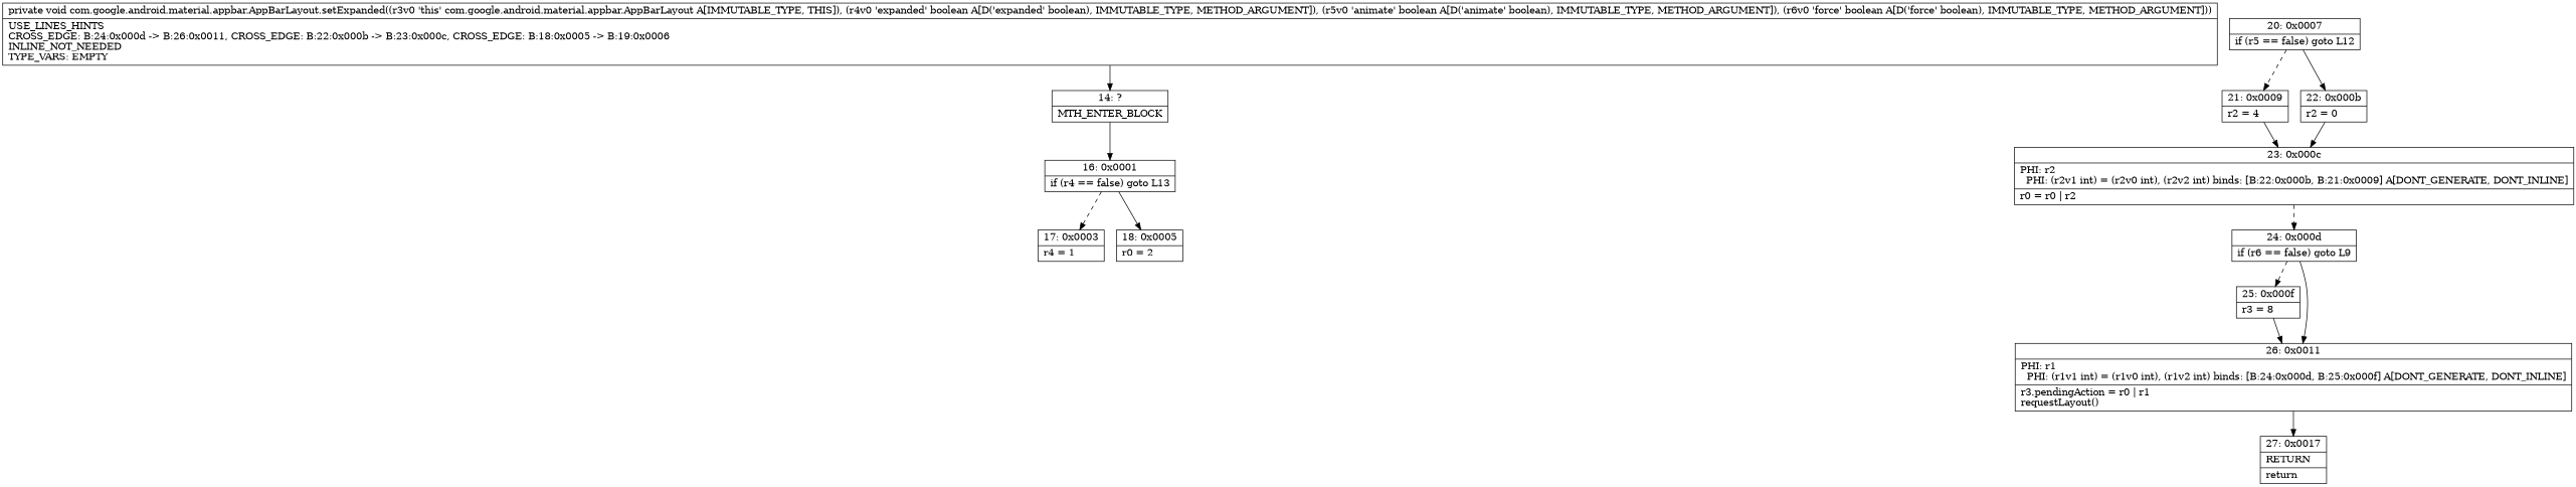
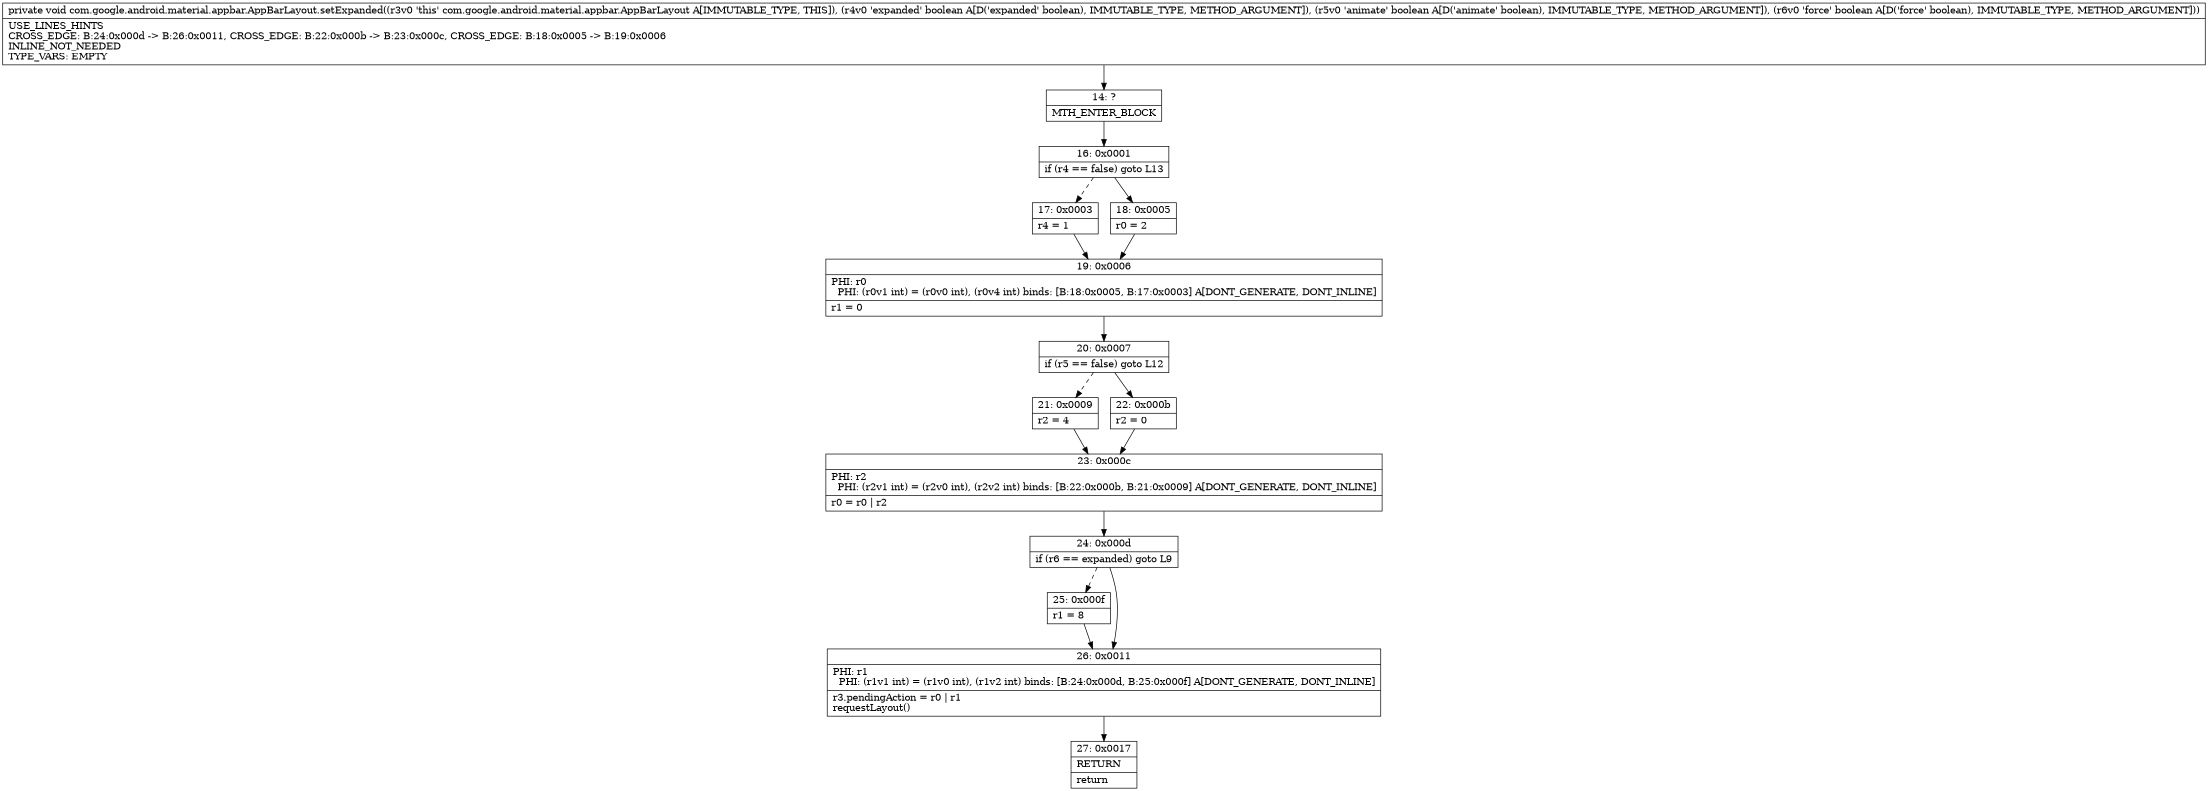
  digraph {
    node [shape=record]
    n1 [label="{14\:\ ?|MTH_ENTER_BLOCK\l}"]
    n2 [label="{16\:\ 0x0001|if (r4 == false) goto L13\l}"]
    n3 [label="{17\:\ 0x0003|r4 = 1\l}"]
    n4 [label="{18\:\ 0x0005|r0 = 2\l}"]
+   n5 [label="{19\:\ 0x0006|PHI: r0 \l  PHI: (r0v1 int) = (r0v0 int), (r0v4 int) binds: [B:18:0x0005, B:17:0x0003] A[DONT_GENERATE, DONT_INLINE]\l|r1 = 0\l}"]
    n6 [label="{20\:\ 0x0007|if (r5 == false) goto L12\l}"]
    n7 [label="{21\:\ 0x0009|r2 = 4\l}"]
    n8 [label="{22\:\ 0x000b|r2 = 0\l}"]
    n9 [label="{23\:\ 0x000c|PHI: r2 \l  PHI: (r2v1 int) = (r2v0 int), (r2v2 int) binds: [B:22:0x000b, B:21:0x0009] A[DONT_GENERATE, DONT_INLINE]\l|r0 = r0 \| r2\l}"]
-   n10 [label="{24\:\ 0x000d|if (r6 == false) goto L9\l}"]
-   n11 [label="{25\:\ 0x000f|r3 = 8\l}"]
+   n10 [label="{24\:\ 0x000d|if (r6 == expanded) goto L9\l}"]
+   n11 [label="{25\:\ 0x000f|r1 = 8\l}"]
    n12 [label="{26\:\ 0x0011|PHI: r1 \l  PHI: (r1v1 int) = (r1v0 int), (r1v2 int) binds: [B:24:0x000d, B:25:0x000f] A[DONT_GENERATE, DONT_INLINE]\l|r3.pendingAction = r0 \| r1\lrequestLayout()\l}"]
    n13 [label="{27\:\ 0x0017|RETURN\l|return\l}"]
    n14 [label="{private void com.google.android.material.appbar.AppBarLayout.setExpanded((r3v0 'this' com.google.android.material.appbar.AppBarLayout A[IMMUTABLE_TYPE, THIS]), (r4v0 'expanded' boolean A[D('expanded' boolean), IMMUTABLE_TYPE, METHOD_ARGUMENT]), (r5v0 'animate' boolean A[D('animate' boolean), IMMUTABLE_TYPE, METHOD_ARGUMENT]), (r6v0 'force' boolean A[D('force' boolean), IMMUTABLE_TYPE, METHOD_ARGUMENT]))  | USE_LINES_HINTS\lCROSS_EDGE: B:24:0x000d \-\> B:26:0x0011, CROSS_EDGE: B:22:0x000b \-\> B:23:0x000c, CROSS_EDGE: B:18:0x0005 \-\> B:19:0x0006\lINLINE_NOT_NEEDED\lTYPE_VARS: EMPTY\l}"]
    n1 -> n2
    n2 -> n3 [style=dashed]
    n2 -> n4
+   n3 -> n5
+   n4 -> n5
+   n5 -> n6
    n6 -> n7 [style=dashed]
    n6 -> n8
    n7 -> n9
    n8 -> n9
-   n9 -> n10 [style=dashed]
+   n9 -> n10
    n10 -> n11 [style=dashed]
    n10 -> n12
    n11 -> n12
    n12 -> n13
    n14 -> n1
  }
